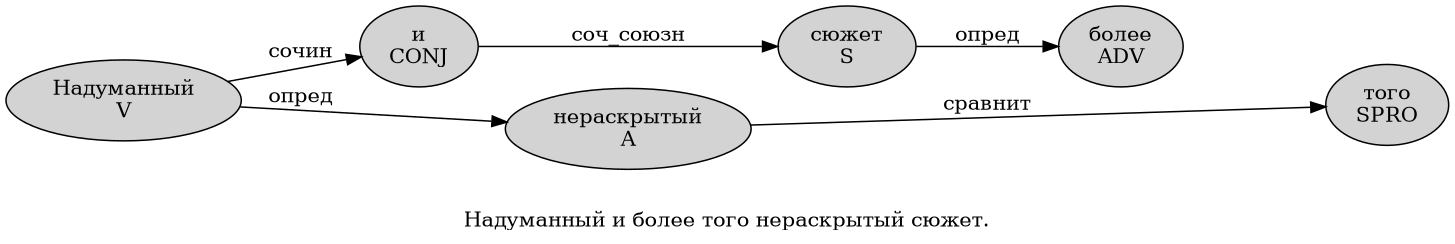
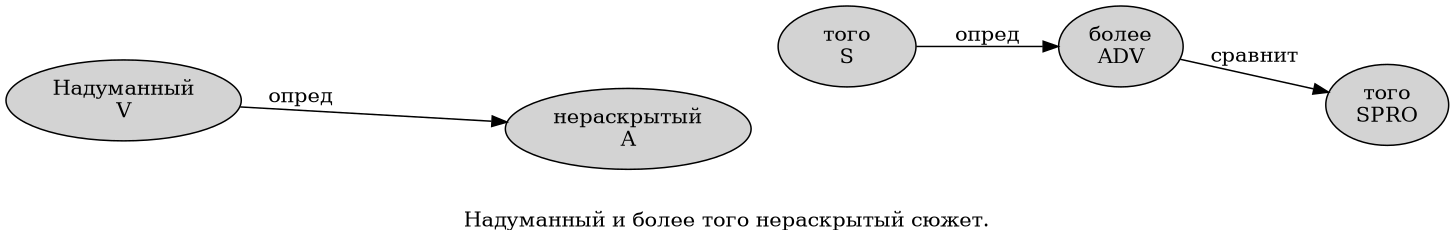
  digraph {
    label="Надуманный и более того нераскрытый сюжет."
    rankdir=LR
    node [fillcolor=lightgray penwidth=1 shape=ellipse style=filled]
    n1 [label="Надуманный\nV"]
-   n2 [label="и\nCONJ"]
    n3 [label="нераскрытый\nA"]
-   n4 [label="сюжет\nS"]
+   n4 [label="того\nS"]
    n5 [label="более\nADV"]
    n6 [label="того\nSPRO"]
-   n1 -> n2 [label="сочин"]
    n1 -> n3 [label="опред"]
-   n2 -> n4 [label="соч_союзн"]
    n4 -> n5 [label="опред"]
-   n3 -> n6 [label="сравнит"]
+   n5 -> n6 [label="сравнит"]
  }
